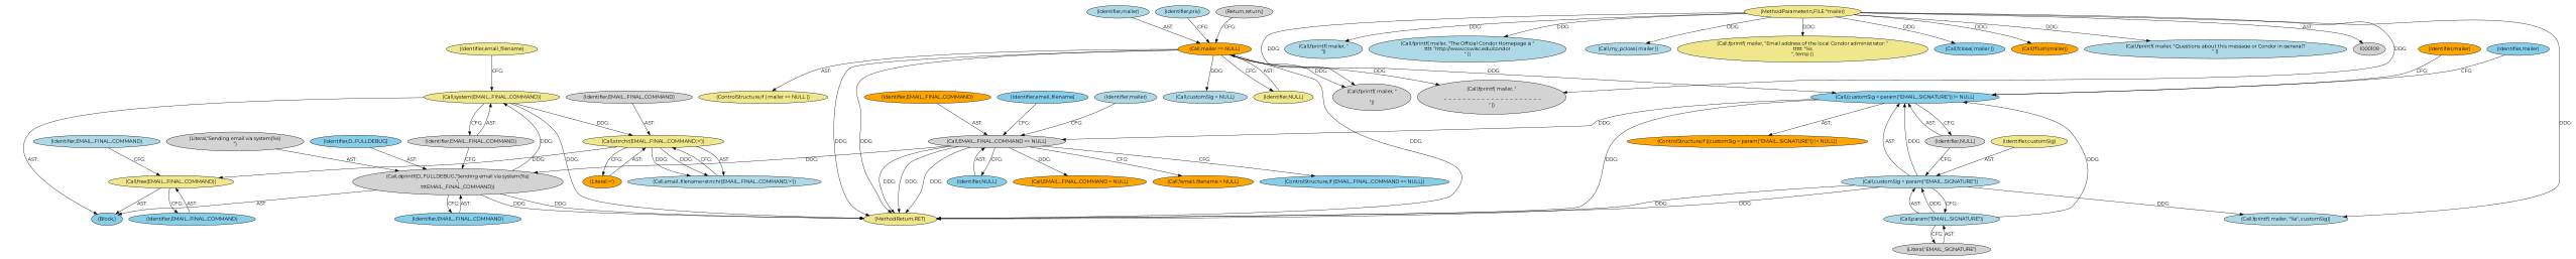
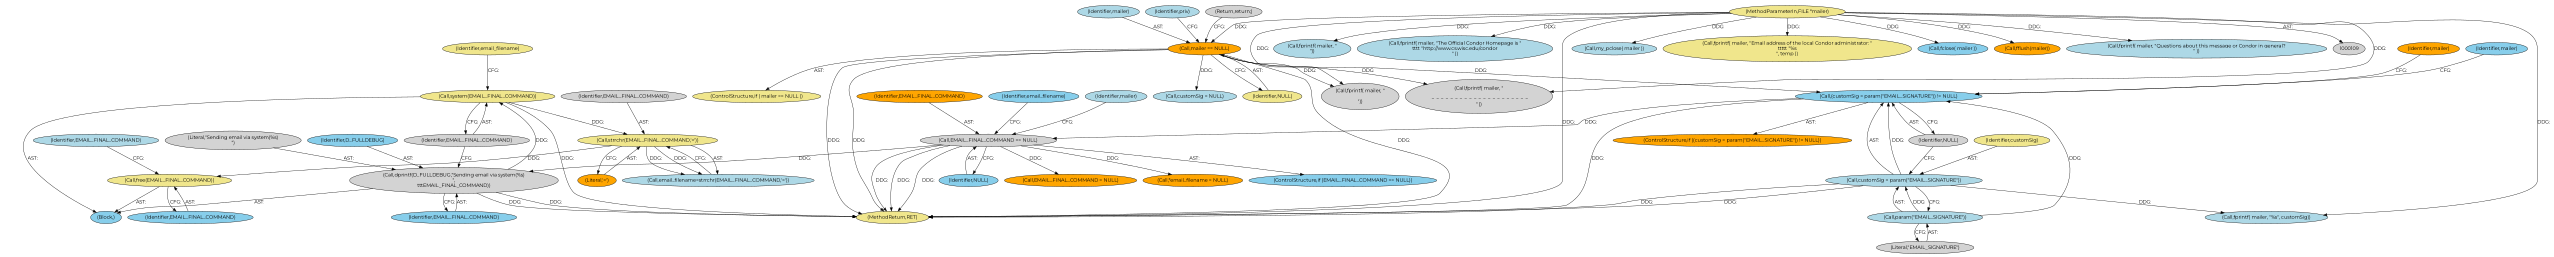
  digraph {
    fontname=Montserrat
    node [fillcolor=lightblue fontname=Montserrat style=filled]
    edge [fontname=Montserrat]
    n1 [fillcolor=khaki label="(Call,free(EMAIL_FINAL_COMMAND))"]
    n2 [fillcolor=skyblue label="(Block,)"]
    n3 [fillcolor=skyblue label="(Identifier,EMAIL_FINAL_COMMAND)"]
    n4 [fillcolor=khaki label="(Call,strrchr(EMAIL_FINAL_COMMAND,'<'))"]
    n5 [fillcolor=orange label="(Literal,'<')"]
    n6 [label="(Call,email_filename=strrchr(EMAIL_FINAL_COMMAND,'<'))"]
    n7 [fillcolor=khaki label="(Call,system(EMAIL_FINAL_COMMAND))"]
    n8 [fillcolor=lightgrey label="(Identifier,EMAIL_FINAL_COMMAND)"]
    n9 [fillcolor=khaki label="(MethodReturn,RET)"]
    n10 [fillcolor=lightgrey label="(Call,dprintf(D_FULLDEBUG,\"Sending email via system(%s)\n\",\n\t\t\tEMAIL_FINAL_COMMAND))"]
    n11 [fillcolor=skyblue label="(Identifier,EMAIL_FINAL_COMMAND)"]
    n12 [fillcolor=lightgrey label="(Call,EMAIL_FINAL_COMMAND == NULL)"]
    n13 [fillcolor=skyblue label="(ControlStructure,if (EMAIL_FINAL_COMMAND == NULL))"]
    n14 [fillcolor=skyblue label="(Identifier,NULL)"]
    n15 [fillcolor=orange label="(Call,EMAIL_FINAL_COMMAND = NULL)"]
    n16 [fillcolor=orange label="(Call,*email_filename = NULL)"]
    n17 [fillcolor=skyblue label="(Call,(customSig = param(\"EMAIL_SIGNATURE\")) != NULL)"]
    n18 [fillcolor=orange label="(ControlStructure,if ((customSig = param(\"EMAIL_SIGNATURE\")) != NULL))"]
    n19 [fillcolor=lightgrey label="(Identifier,NULL)"]
    n20 [label="(Call,customSig = param(\"EMAIL_SIGNATURE\"))"]
    n21 [label="(Call,param(\"EMAIL_SIGNATURE\"))"]
    n22 [label="(Call,fprintf( mailer, \"%s\", customSig))"]
    n23 [fillcolor=lightgrey label="(Literal,\"EMAIL_SIGNATURE\")"]
    n24 [fillcolor=orange label="(Call,mailer == NULL)"]
    n25 [fillcolor=khaki label="(ControlStructure,if ( mailer == NULL ))"]
    n26 [fillcolor=lightgrey label="(Call,fprintf( mailer, \"\n\n-=-=-=-=-=-=-=-=-=-=-=-=-=-=-=-=-=-=-=-=-=\n\" ))"]
    n27 [label="(Call,customSig = NULL)"]
    n28 [fillcolor=khaki label="(Identifier,NULL)"]
    n29 [fillcolor=lightgrey label="(Call,fprintf( mailer, \"\n\n\"))"]
    n30 [fillcolor=khaki label="(MethodParameterIn,FILE *mailer)"]
    n31 [label="(Call,fprintf( mailer, \"\n\"))"]
    n32 [label="(Call,fprintf( mailer, \"The Official Condor Homepage is \"\n\t\t\t\t \"http://www.cs.wisc.edu/condor\n\" ))"]
    n33 [label="(Call,my_pclose( mailer ))"]
    n34 [fillcolor=khaki label="(Call,fprintf( mailer, \"Email address of the local Condor administrator: \"\n\t\t\t\t\t \"%s\n\", temp ))"]
    n35 [fillcolor=skyblue label="(Call,fclose( mailer ))"]
    n36 [fillcolor=orange label="(Call,fflush(mailer))"]
    n37 [label="(Call,fprintf( mailer, \"Questions about this message or Condor in general?\n\" ))"]
    1000109 [fillcolor=lightgrey]
    n39 [fillcolor=khaki label="(Identifier,email_filename)"]
    n40 [label="(Identifier,mailer)"]
    n41 [fillcolor=skyblue label="(Identifier,mailer)"]
    n42 [label="(Identifier,mailer)"]
    n43 [label="(Identifier,priv)"]
    n44 [fillcolor=lightgrey label="(Literal,\"Sending email via system(%s)\n\")"]
    n45 [fillcolor=lightgrey label="(Identifier,EMAIL_FINAL_COMMAND)"]
    n46 [fillcolor=skyblue label="(Identifier,email_filename)"]
    n47 [fillcolor=lightgrey label="(Return,return;)"]
    n48 [label="(Identifier,EMAIL_FINAL_COMMAND)"]
    n49 [fillcolor=orange label="(Identifier,EMAIL_FINAL_COMMAND)"]
    n50 [fillcolor=skyblue label="(Identifier,D_FULLDEBUG)"]
    n51 [fillcolor=khaki label="(Identifier,customSig)"]
    n52 [fillcolor=orange label="(Identifier,mailer)"]
    n1 -> n2 [label="AST: "]
    n1 -> n3 [label="CFG: "]
    n3 -> n1 [label="AST: "]
    n4 -> n1 [label="DDG: "]
    n4 -> n5 [label="CFG: "]
    n4 -> n6 [label="AST: "]
    n4 -> n6 [label="DDG: "]
    n4 -> n6 [label="DDG: "]
    n5 -> n4 [label="AST: "]
    n6 -> n4 [label="CFG: "]
    n7 -> n2 [label="AST: "]
    n7 -> n4 [label="DDG: "]
    n7 -> n8 [label="CFG: "]
    n7 -> n9 [label="DDG: "]
    n8 -> n7 [label="AST: "]
    n8 -> n10 [label="CFG: "]
    n10 -> n2 [label="AST: "]
    n10 -> n7 [label="DDG: "]
    n10 -> n9 [label="DDG: "]
    n10 -> n9 [label="DDG: "]
    n10 -> n11 [label="CFG: "]
    n11 -> n10 [label="AST: "]
    n12 -> n9 [label="DDG: "]
    n12 -> n9 [label="DDG: "]
    n12 -> n9 [label="DDG: "]
    n12 -> n10 [label="DDG: "]
-   n12 -> n13 [label="CFG: "]
+   n12 -> n13 [label="AST: "]
    n12 -> n14 [label="CFG: "]
    n12 -> n15 [label="DDG: "]
-   n12 -> n16 [label="CFG: "]
+   n12 -> n16 [label="DDG: "]
    n14 -> n12 [label="AST: "]
    n17 -> n9 [label="DDG: "]
    n17 -> n12 [label="DDG: "]
    n17 -> n18 [label="AST: "]
    n17 -> n19 [label="CFG: "]
    n19 -> n17 [label="AST: "]
    n19 -> n20 [label="CFG: "]
    n20 -> n9 [label="DDG: "]
    n20 -> n9 [label="DDG: "]
    n20 -> n17 [label="AST: "]
    n20 -> n17 [label="DDG: "]
    n20 -> n21 [label="CFG: "]
    n20 -> n22 [label="DDG: "]
    n21 -> n17 [label="DDG: "]
    n21 -> n20 [label="AST: "]
    n21 -> n20 [label="DDG: "]
    n21 -> n23 [label="CFG: "]
    n23 -> n21 [label="AST: "]
    n24 -> n9 [label="DDG: "]
    n24 -> n9 [label="DDG: "]
    n24 -> n9 [label="DDG: "]
    n24 -> n17 [label="DDG: "]
    n24 -> n25 [label="AST: "]
    n24 -> n26 [label="DDG: "]
    n24 -> n27 [label="DDG: "]
    n24 -> n28 [label="CFG: "]
    n24 -> n29 [label="DDG: "]
    n28 -> n24 [label="AST: "]
+   n30 -> n9 [label="DDG: "]
    n30 -> n22 [label="DDG: "]
+   n30 -> n24 [label="DDG: "]
    n30 -> n26 [label="DDG: "]
    n30 -> n29 [label="DDG: "]
    n30 -> n31 [label="DDG: "]
    n30 -> n32 [label="DDG: "]
    n30 -> n33 [label="DDG: "]
    n30 -> n34 [label="DDG: "]
    n30 -> n35 [label="DDG: "]
    n30 -> n36 [label="DDG: "]
    n30 -> n37 [label="DDG: "]
    n30 -> 1000109 [label="AST: "]
    n39 -> n7 [label="CFG: "]
    n40 -> n12 [label="CFG: "]
    n41 -> n17 [label="CFG: "]
    n42 -> n24 [label="AST: "]
    n43 -> n24 [label="CFG: "]
    n44 -> n10 [label="AST: "]
    n45 -> n4 [label="AST: "]
    n46 -> n12 [label="CFG: "]
    n47 -> n24 [label="CFG: "]
    n48 -> n1 [label="CFG: "]
    n49 -> n12 [label="AST: "]
    n50 -> n10 [label="AST: "]
    n51 -> n20 [label="AST: "]
    n52 -> n17 [label="CFG: "]
  }
